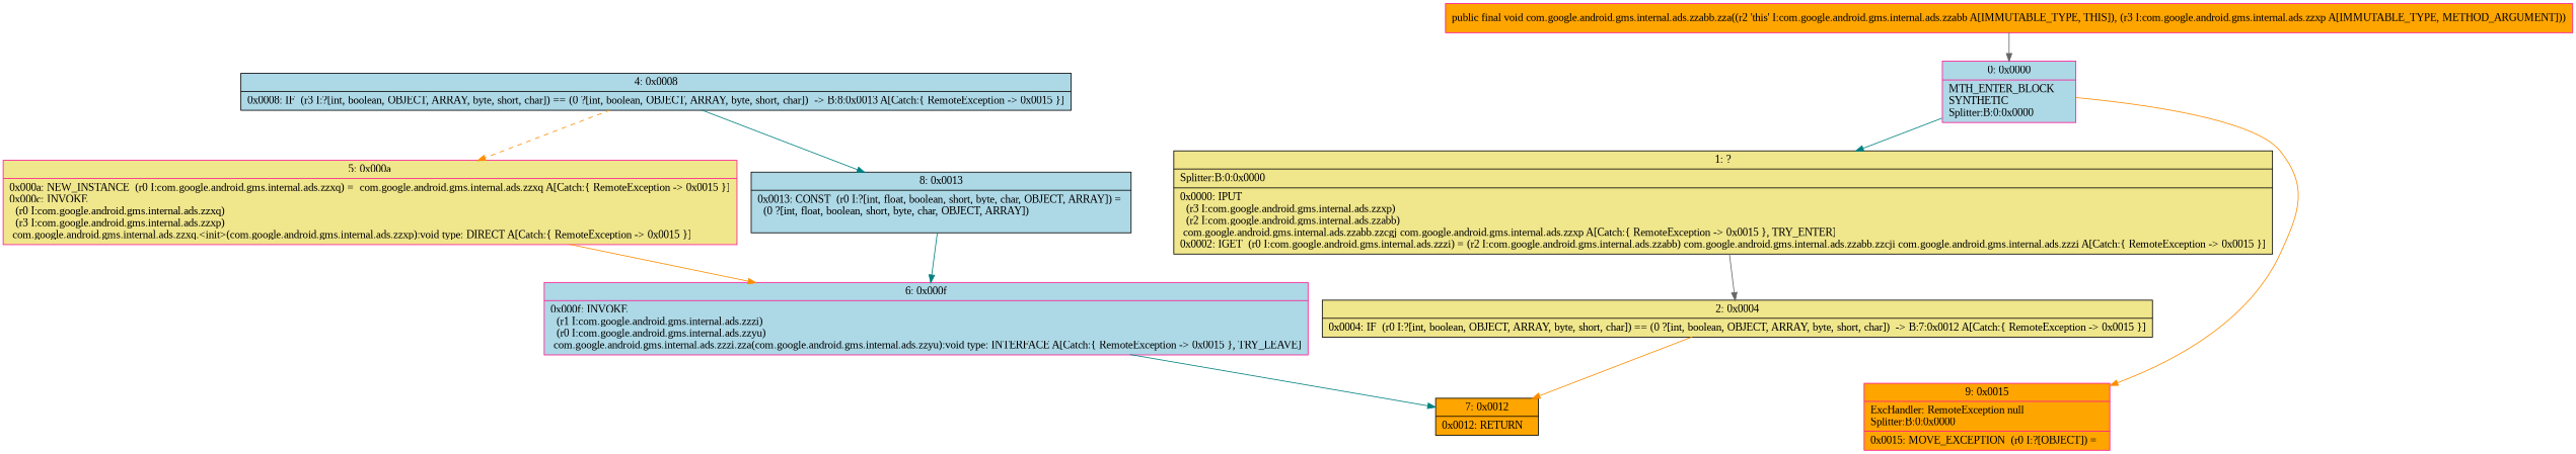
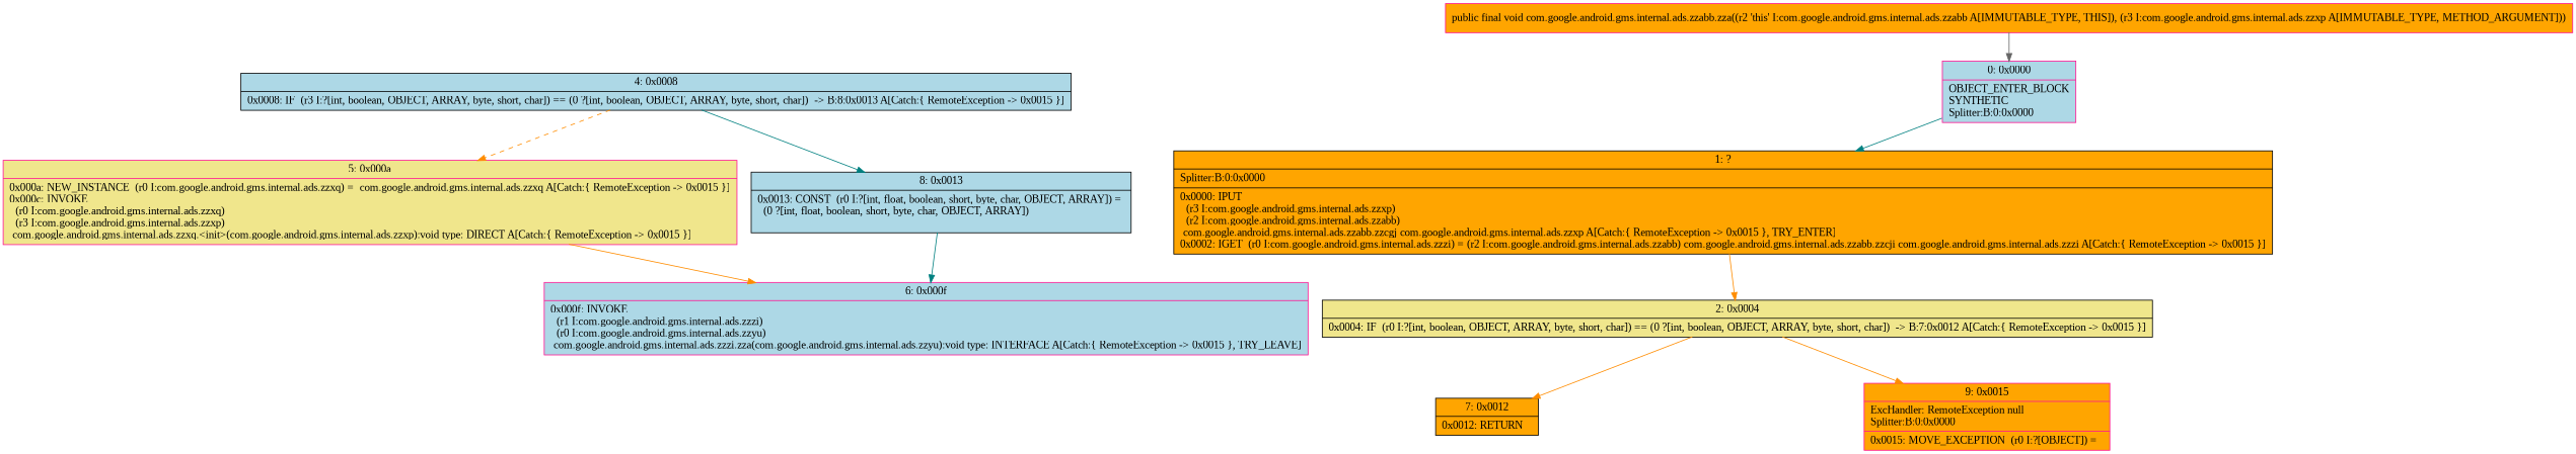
  digraph {
    fontname="Liberation Serif"
    node [color=deeppink fillcolor=lightblue fontname="Liberation Serif" shape=record style=filled]
    edge [color=teal fontname="Liberation Serif"]
-   n1 [label="{0\:\ 0x0000|MTH_ENTER_BLOCK\lSYNTHETIC\lSplitter:B:0:0x0000\l}"]
-   n2 [color=black fillcolor=khaki label="{1\:\ ?|Splitter:B:0:0x0000\l|0x0000: IPUT  \l  (r3 I:com.google.android.gms.internal.ads.zzxp)\l  (r2 I:com.google.android.gms.internal.ads.zzabb)\l com.google.android.gms.internal.ads.zzabb.zzcgj com.google.android.gms.internal.ads.zzxp A[Catch:\{ RemoteException \-\> 0x0015 \}, TRY_ENTER]\l0x0002: IGET  (r0 I:com.google.android.gms.internal.ads.zzzi) = (r2 I:com.google.android.gms.internal.ads.zzabb) com.google.android.gms.internal.ads.zzabb.zzcji com.google.android.gms.internal.ads.zzzi A[Catch:\{ RemoteException \-\> 0x0015 \}]\l}"]
+   n1 [label="{0\:\ 0x0000|OBJECT_ENTER_BLOCK\lSYNTHETIC\lSplitter:B:0:0x0000\l}"]
+   n2 [color=black fillcolor=orange label="{1\:\ ?|Splitter:B:0:0x0000\l|0x0000: IPUT  \l  (r3 I:com.google.android.gms.internal.ads.zzxp)\l  (r2 I:com.google.android.gms.internal.ads.zzabb)\l com.google.android.gms.internal.ads.zzabb.zzcgj com.google.android.gms.internal.ads.zzxp A[Catch:\{ RemoteException \-\> 0x0015 \}, TRY_ENTER]\l0x0002: IGET  (r0 I:com.google.android.gms.internal.ads.zzzi) = (r2 I:com.google.android.gms.internal.ads.zzabb) com.google.android.gms.internal.ads.zzabb.zzcji com.google.android.gms.internal.ads.zzzi A[Catch:\{ RemoteException \-\> 0x0015 \}]\l}"]
    n3 [fillcolor=orange label="{9\:\ 0x0015|ExcHandler: RemoteException null\lSplitter:B:0:0x0000\l|0x0015: MOVE_EXCEPTION  (r0 I:?[OBJECT]) =  \l}"]
    n4 [color=black fillcolor=khaki label="{2\:\ 0x0004|0x0004: IF  (r0 I:?[int, boolean, OBJECT, ARRAY, byte, short, char]) == (0 ?[int, boolean, OBJECT, ARRAY, byte, short, char])  \-\> B:7:0x0012 A[Catch:\{ RemoteException \-\> 0x0015 \}]\l}"]
    n5 [color=black fillcolor=orange label="{7\:\ 0x0012|0x0012: RETURN   \l}"]
    n6 [color=black label="{4\:\ 0x0008|0x0008: IF  (r3 I:?[int, boolean, OBJECT, ARRAY, byte, short, char]) == (0 ?[int, boolean, OBJECT, ARRAY, byte, short, char])  \-\> B:8:0x0013 A[Catch:\{ RemoteException \-\> 0x0015 \}]\l}"]
    n7 [fillcolor=khaki label="{5\:\ 0x000a|0x000a: NEW_INSTANCE  (r0 I:com.google.android.gms.internal.ads.zzxq) =  com.google.android.gms.internal.ads.zzxq A[Catch:\{ RemoteException \-\> 0x0015 \}]\l0x000c: INVOKE  \l  (r0 I:com.google.android.gms.internal.ads.zzxq)\l  (r3 I:com.google.android.gms.internal.ads.zzxp)\l com.google.android.gms.internal.ads.zzxq.\<init\>(com.google.android.gms.internal.ads.zzxp):void type: DIRECT A[Catch:\{ RemoteException \-\> 0x0015 \}]\l}"]
    n8 [color=black label="{8\:\ 0x0013|0x0013: CONST  (r0 I:?[int, float, boolean, short, byte, char, OBJECT, ARRAY]) = \l  (0 ?[int, float, boolean, short, byte, char, OBJECT, ARRAY])\l \l}"]
    n9 [label="{6\:\ 0x000f|0x000f: INVOKE  \l  (r1 I:com.google.android.gms.internal.ads.zzzi)\l  (r0 I:com.google.android.gms.internal.ads.zzyu)\l com.google.android.gms.internal.ads.zzzi.zza(com.google.android.gms.internal.ads.zzyu):void type: INTERFACE A[Catch:\{ RemoteException \-\> 0x0015 \}, TRY_LEAVE]\l}"]
    n10 [fillcolor=orange label="{public final void com.google.android.gms.internal.ads.zzabb.zza((r2 'this' I:com.google.android.gms.internal.ads.zzabb A[IMMUTABLE_TYPE, THIS]), (r3 I:com.google.android.gms.internal.ads.zzxp A[IMMUTABLE_TYPE, METHOD_ARGUMENT])) }"]
    n1 -> n2
-   n1 -> n3 [color=darkorange]
-   n2 -> n4 [color=gray40]
+   n4 -> n3 [color=darkorange]
+   n2 -> n4 [color=darkorange]
    n4 -> n5 [color=darkorange]
    n6 -> n7 [color=darkorange style=dashed]
    n6 -> n8
    n7 -> n9 [color=darkorange]
    n8 -> n9
-   n9 -> n5
    n10 -> n1 [color=gray40]
  }
